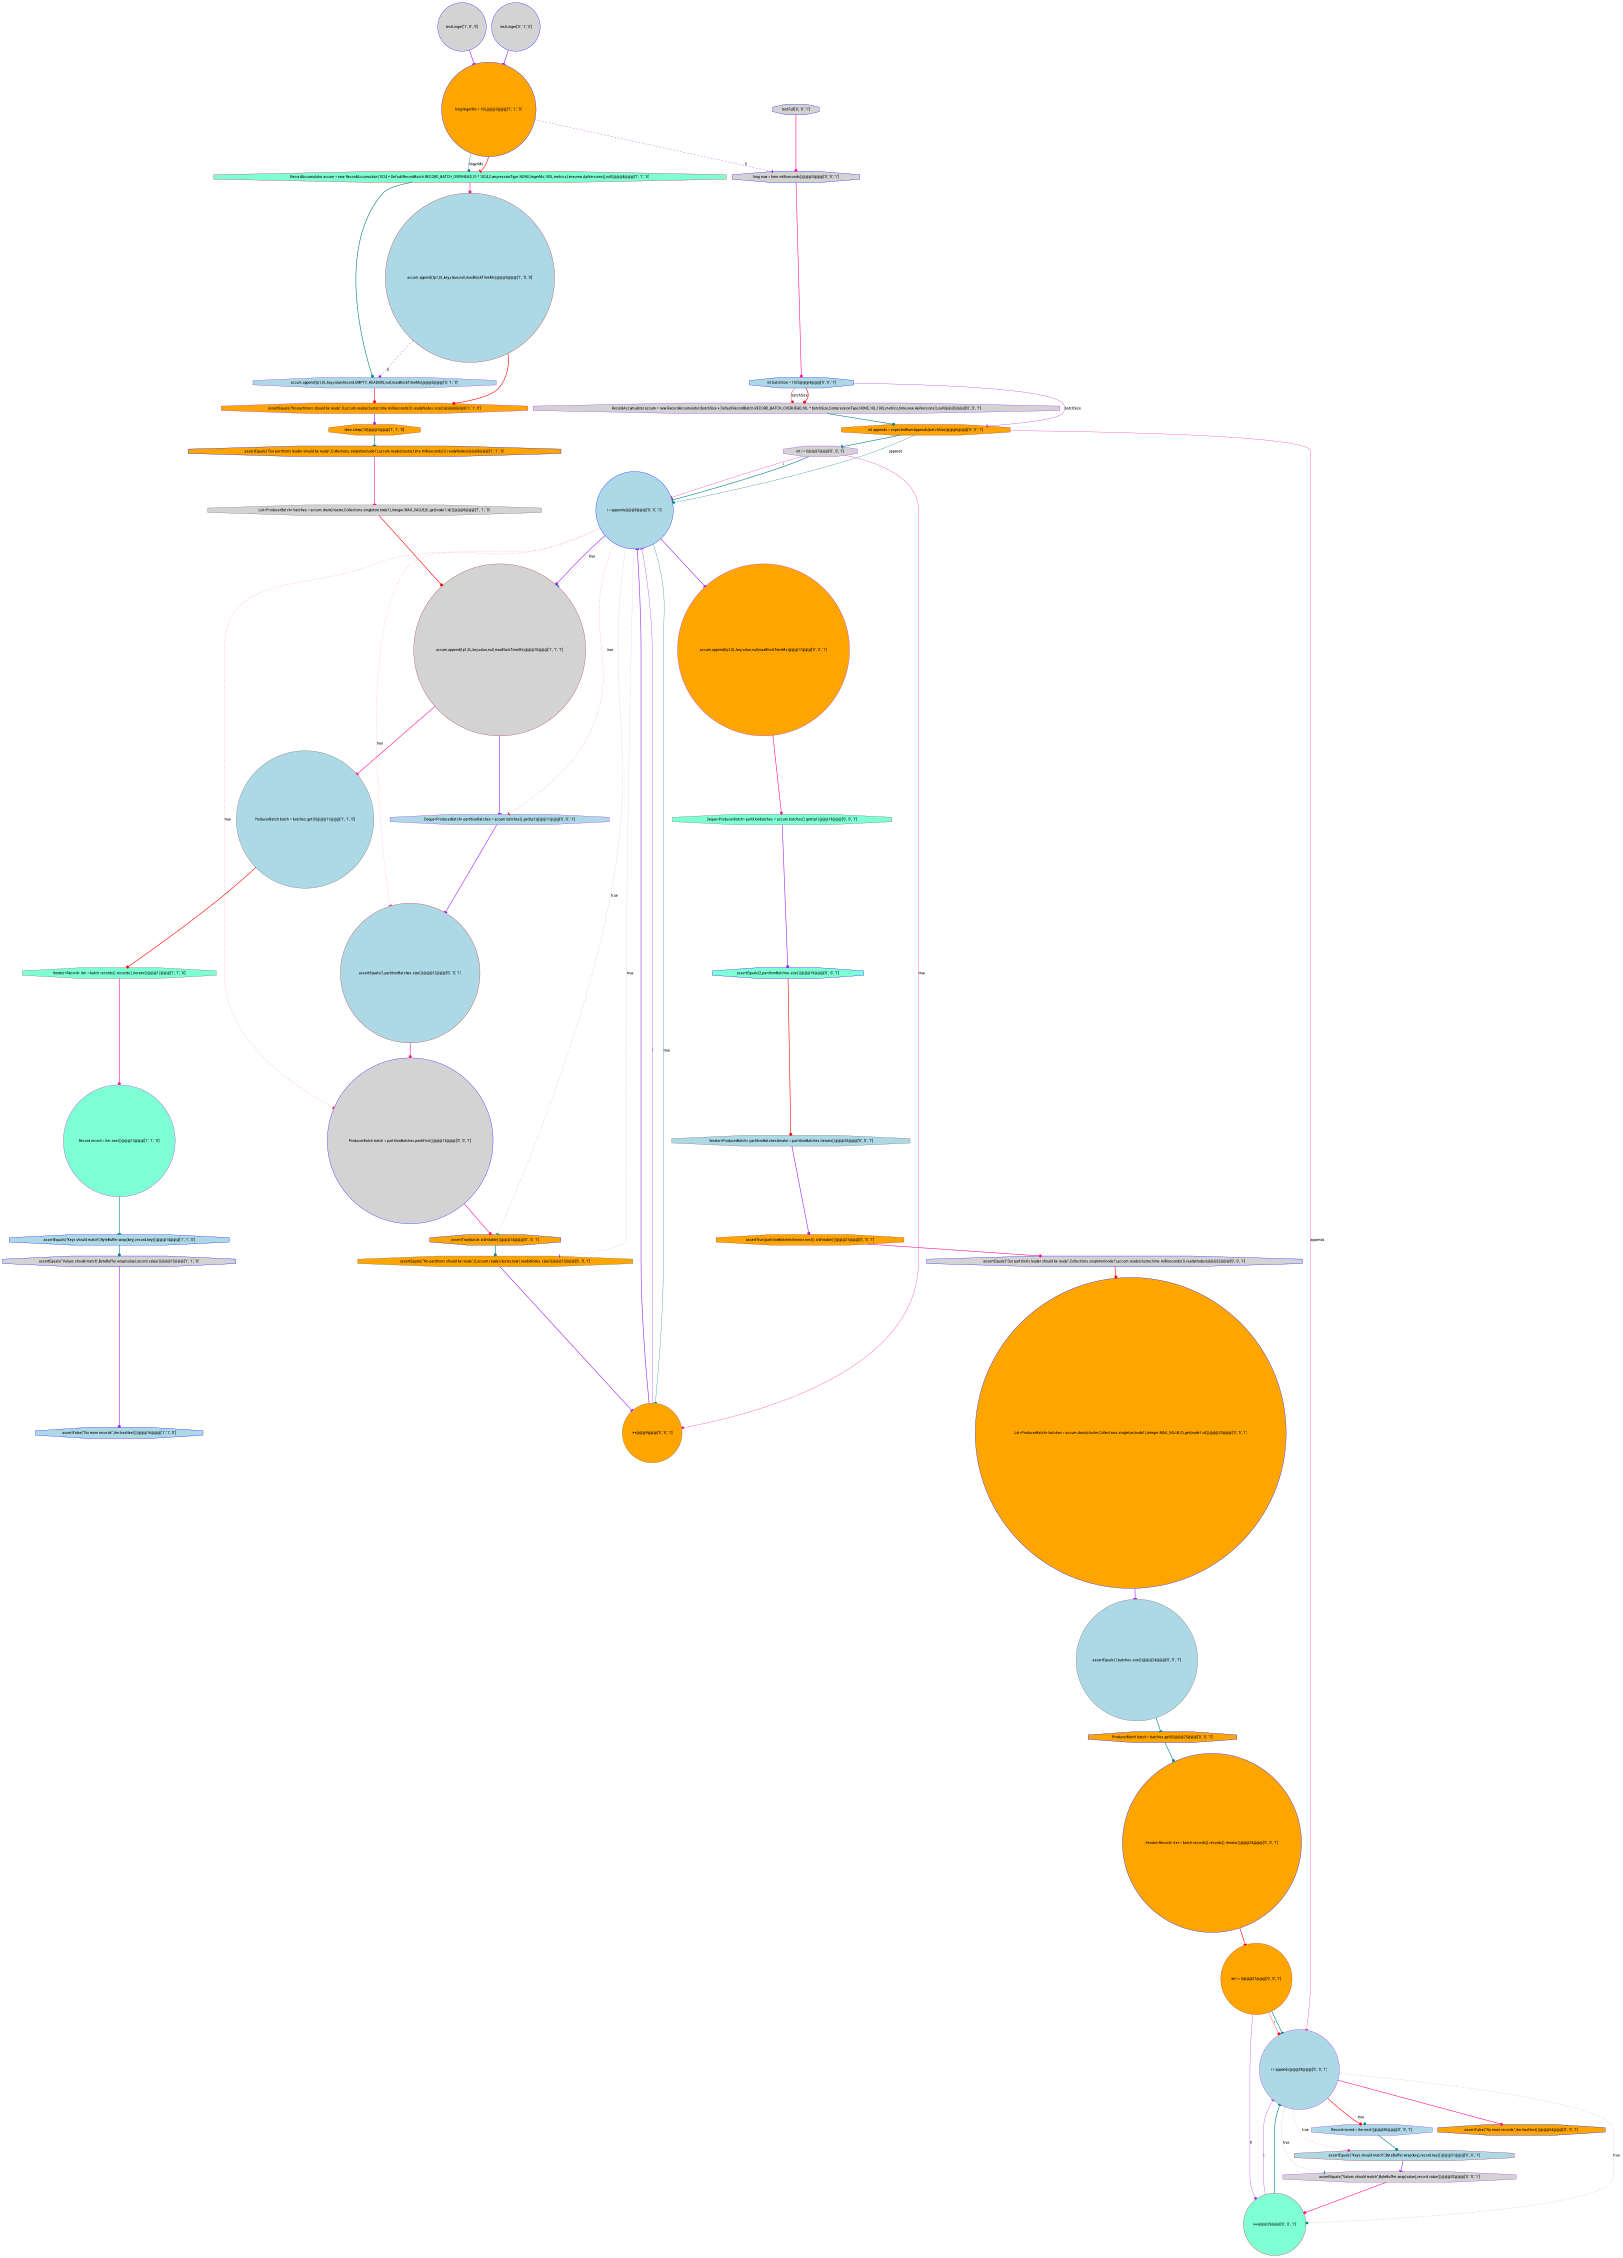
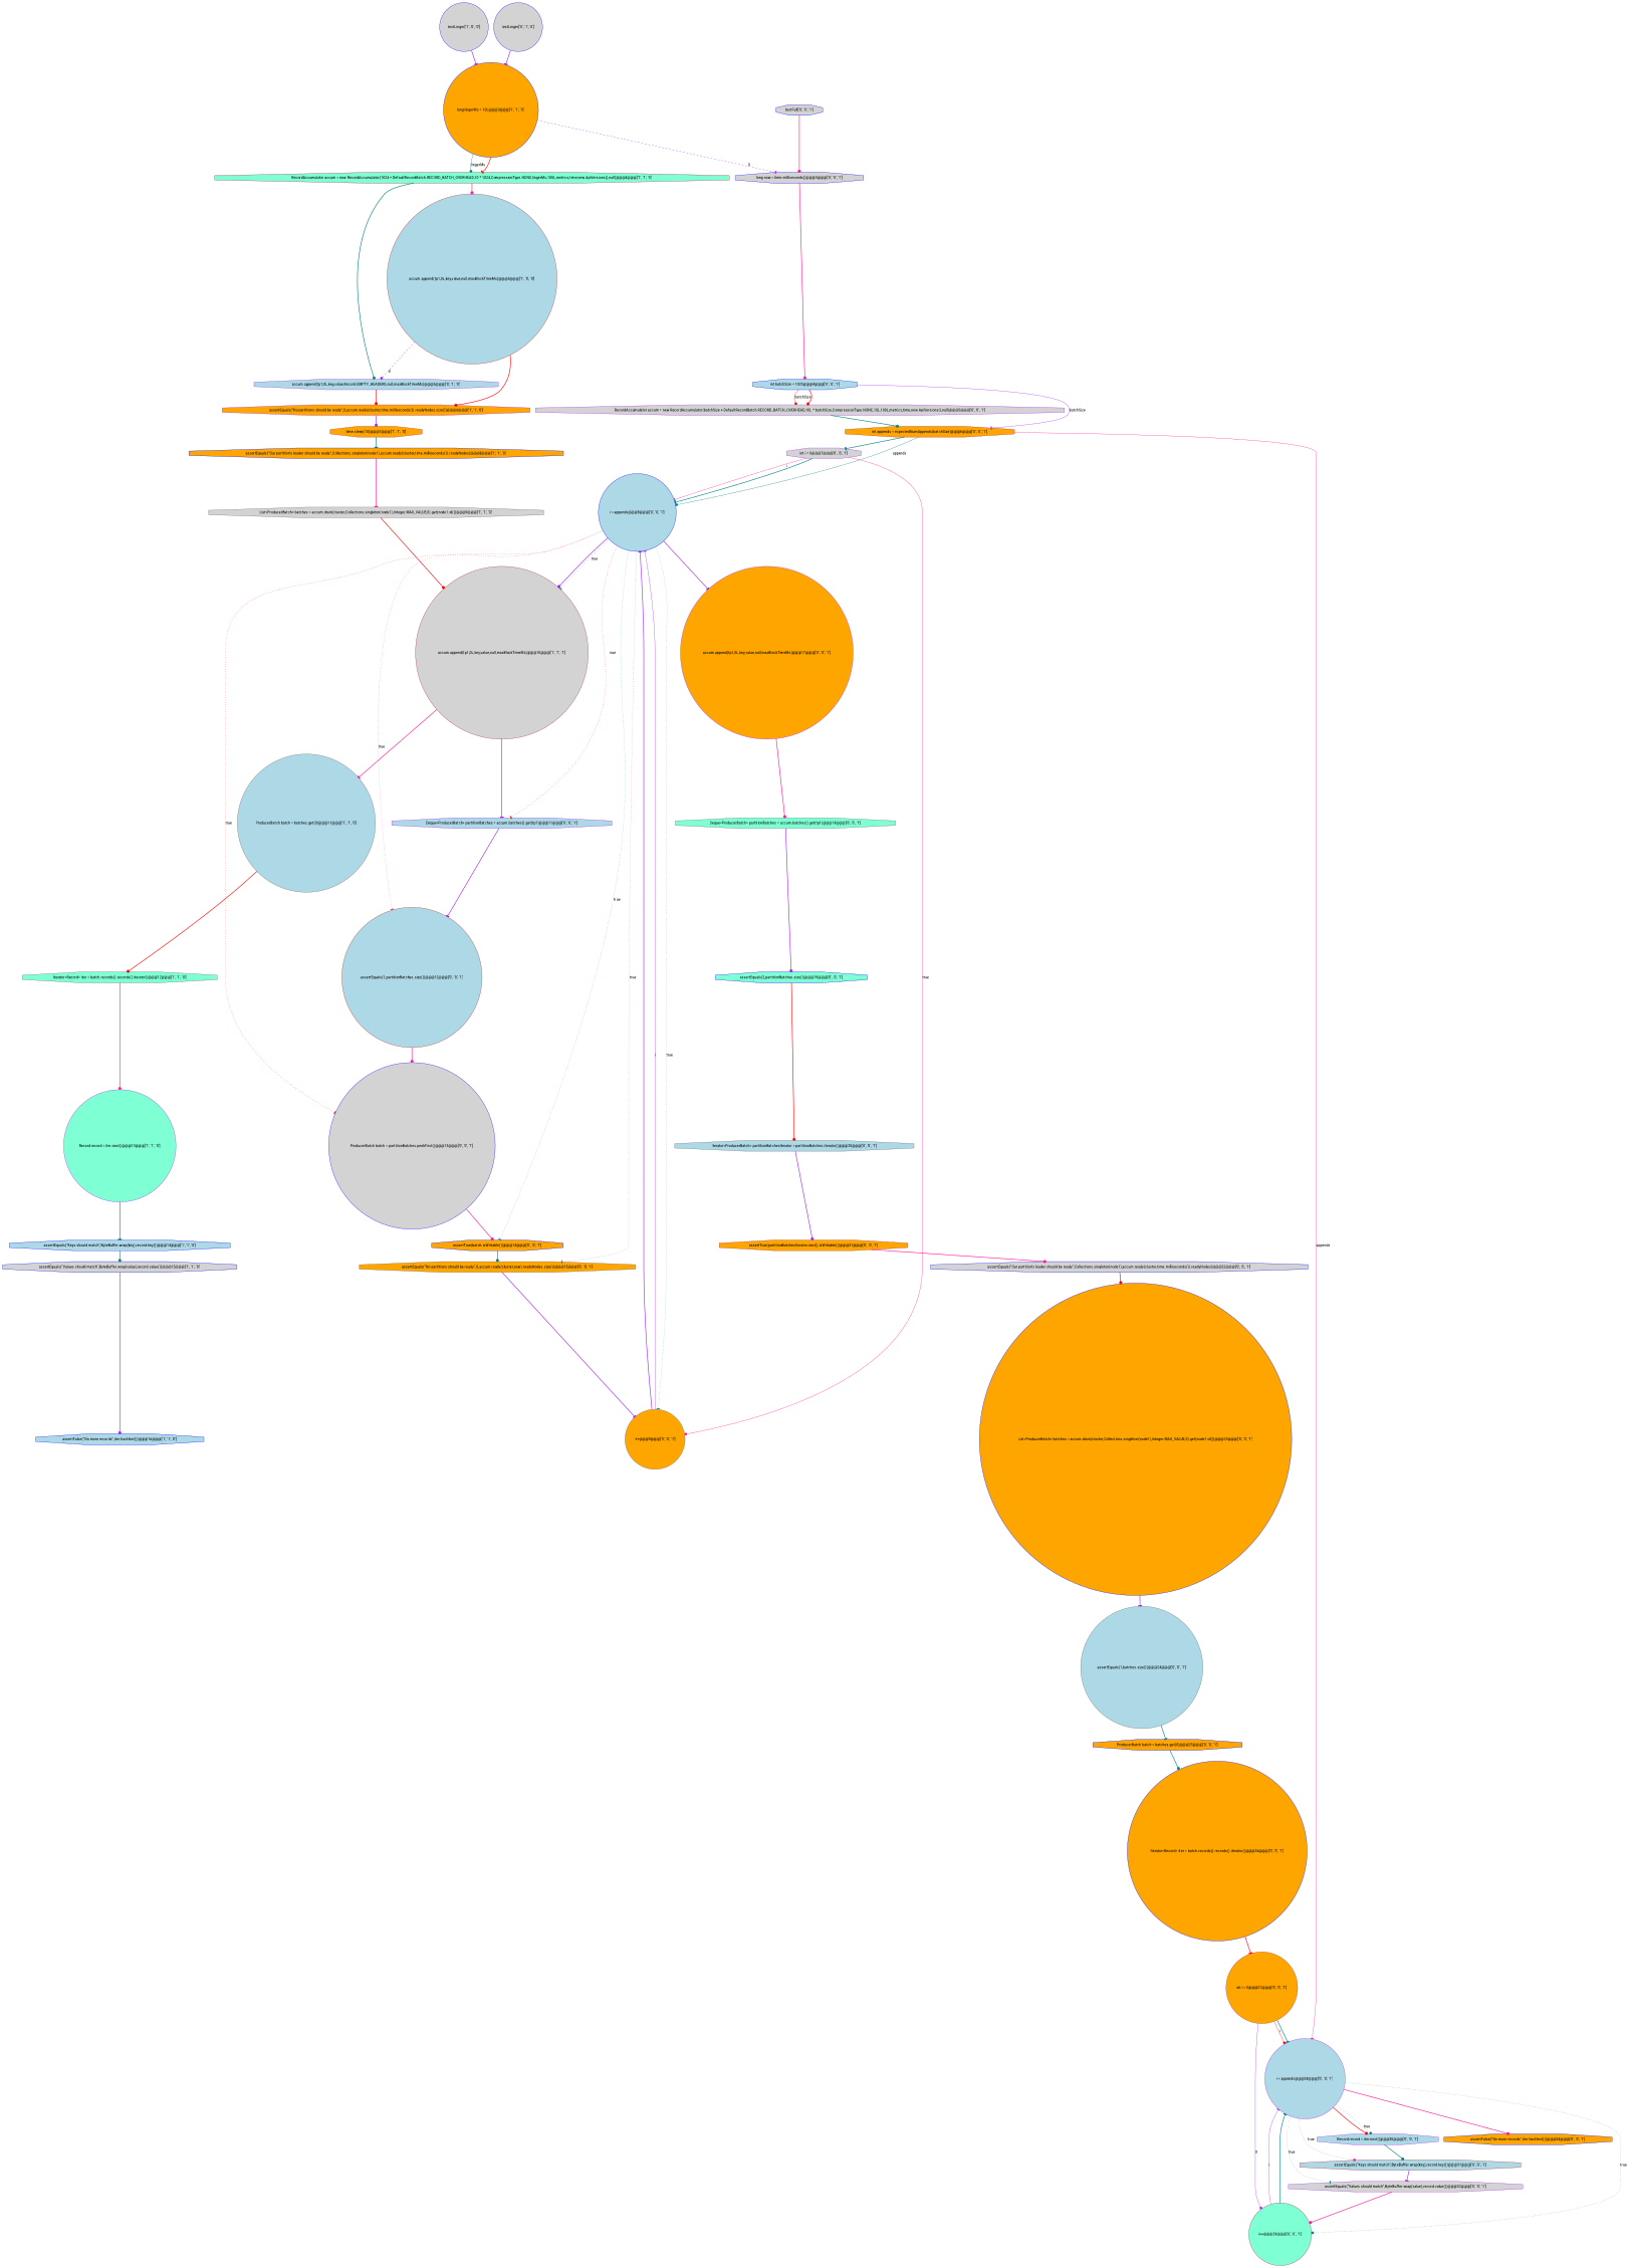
  digraph {
    fontname="Roboto Condensed"
    node [color=blue fillcolor=orange fontname="Roboto Condensed" shape=octagon style=filled]
    edge [arrowhead=dot color=teal fontname="Roboto Condensed" style=bold]
    n1 [color=brown label="int appends = expectedNumAppends(batchSize)@@@6@@@['0', '0', '1']"]
    n2 [fillcolor=lightblue label="i < appends@@@8@@@['0', '0', '1']" shape=circle]
    n3 [color=purple fillcolor=lightblue label="i < appends@@@28@@@['0', '0', '1']" shape=circle]
    n4 [color=purple fillcolor=lightgrey label="int i = 0@@@7@@@['0', '0', '1']"]
    n5 [color=gray40 label="assertEquals(\"No partitions should be ready.\",0,accum.ready(cluster,now).readyNodes.size())@@@15@@@['0', '0', '1']"]
    n6 [color=gray40 label="i++@@@9@@@['0', '0', '1']" shape=circle]
    n7 [color=purple label="accum.append(tp1,0L,key,value,null,maxBlockTimeMs)@@@17@@@['0', '0', '1']" shape=circle]
    n8 [color=brown fillcolor=lightgrey label="accum.append(tp1,0L,key,value,null,maxBlockTimeMs)@@@10@@@['1', '1', '1']" shape=circle]
    n9 [label="assertTrue(batch.isWritable())@@@14@@@['0', '0', '1']"]
    n10 [color=purple fillcolor=lightblue label="Deque<ProducerBatch> partitionBatches = accum.batches().get(tp1)@@@11@@@['0', '0', '1']"]
    n11 [color=brown fillcolor=lightblue label="assertEquals(1,partitionBatches.size())@@@12@@@['0', '0', '1']" shape=circle]
    n12 [fillcolor=lightgrey label="ProducerBatch batch = partitionBatches.peekFirst()@@@13@@@['0', '0', '1']" shape=circle]
    n13 [color=brown fillcolor=lightblue label="assertEquals(\"Keys should match\",ByteBuffer.wrap(key),record.key())@@@31@@@['0', '0', '1']"]
    n14 [color=purple fillcolor=lightgrey label="assertEquals(\"Values should match\",ByteBuffer.wrap(value),record.value())@@@32@@@['0', '0', '1']"]
    n15 [color=purple fillcolor=lightblue label="Record record = iter.next()@@@30@@@['0', '0', '1']"]
    n16 [color=brown fillcolor=aquamarine label="i++@@@29@@@['0', '0', '1']" shape=circle]
    n17 [label="assertFalse(\"No more records\",iter.hasNext())@@@34@@@['0', '0', '1']"]
    n18 [fillcolor=lightblue label="int batchSize = 1025@@@4@@@['0', '0', '1']"]
    n19 [color=purple fillcolor=lightgrey label="RecordAccumulator accum = new RecordAccumulator(batchSize + DefaultRecordBatch.RECORD_BATCH_OVERHEAD,10L * batchSize,CompressionType.NONE,10L,100L,metrics,time,new ApiVersions(),null)@@@5@@@['0', '0', '1']"]
    n20 [color=gray40 fillcolor=aquamarine label="Deque<ProducerBatch> partitionBatches = accum.batches().get(tp1)@@@18@@@['0', '0', '1']"]
    n21 [color=gray40 fillcolor=lightblue label="ProducerBatch batch = batches.get(0)@@@11@@@['1', '1', '0']" shape=circle]
    n22 [fillcolor=lightgrey label="long now = time.milliseconds()@@@3@@@['0', '0', '1']"]
    n23 [color=brown fillcolor=lightblue label="accum.append(tp1,0L,key,value,null,maxBlockTimeMs)@@@5@@@['1', '0', '0']" shape=circle]
    n24 [color=purple label="assertEquals(\"No partitions should be ready\",0,accum.ready(cluster,time.milliseconds()).readyNodes.size())@@@6@@@['1', '1', '0']"]
    n25 [color=purple fillcolor=lightblue label="accum.append(tp1,0L,key,value,Record.EMPTY_HEADERS,null,maxBlockTimeMs)@@@5@@@['0', '1', '0']"]
    n26 [color=brown label="time.sleep(10)@@@7@@@['1', '1', '0']"]
    n27 [fillcolor=aquamarine label="assertEquals(2,partitionBatches.size())@@@19@@@['0', '0', '1']"]
    n28 [color=brown label="int i = 0@@@27@@@['0', '0', '1']" shape=circle]
    n29 [label="ProducerBatch batch = batches.get(0)@@@25@@@['0', '0', '1']"]
    n30 [label="Iterator<Record> iter = batch.records().records().iterator()@@@26@@@['0', '0', '1']" shape=circle]
    n31 [color=gray40 fillcolor=lightgrey label="List<ProducerBatch> batches = accum.drain(cluster,Collections.singleton(node1),Integer.MAX_VALUE,0).get(node1.id())@@@9@@@['1', '1', '0']"]
    n32 [color=gray40 fillcolor=lightblue label="Iterator<ProducerBatch> partitionBatchesIterator = partitionBatches.iterator()@@@20@@@['0', '0', '1']"]
    n33 [color=brown label="assertTrue(partitionBatchesIterator.next().isWritable())@@@21@@@['0', '0', '1']"]
    n34 [color=gray40 fillcolor=lightblue label="assertEquals(1,batches.size())@@@24@@@['0', '0', '1']" shape=circle]
    n35 [fillcolor=lightgrey label="testLinger['1', '0', '0']" shape=circle]
    n36 [label="long lingerMs = 10L@@@3@@@['1', '1', '0']" shape=circle]
    n37 [color=brown fillcolor=aquamarine label="RecordAccumulator accum = new RecordAccumulator(1024 + DefaultRecordBatch.RECORD_BATCH_OVERHEAD,10 * 1024,CompressionType.NONE,lingerMs,100L,metrics,time,new ApiVersions(),null)@@@4@@@['1', '1', '0']"]
    n38 [color=gray40 fillcolor=aquamarine label="Iterator<Record> iter = batch.records().records().iterator()@@@12@@@['1', '1', '0']"]
    n39 [color=purple fillcolor=aquamarine label="Record record = iter.next()@@@13@@@['1', '1', '0']" shape=circle]
    n40 [label="assertEquals(\"Our partition's leader should be ready\",Collections.singleton(node1),accum.ready(cluster,time.milliseconds()).readyNodes)@@@8@@@['1', '1', '0']"]
    n41 [fillcolor=lightblue label="assertEquals(\"Keys should match\",ByteBuffer.wrap(key),record.key())@@@14@@@['1', '1', '0']"]
    n42 [fillcolor=lightgrey label="assertEquals(\"Values should match\",ByteBuffer.wrap(value),record.value())@@@15@@@['1', '1', '0']"]
    n43 [fillcolor=lightgrey label="testFull['0', '0', '1']"]
    n44 [fillcolor=lightblue label="assertFalse(\"No more records\",iter.hasNext())@@@16@@@['1', '1', '0']"]
    n45 [fillcolor=lightgrey label="assertEquals(\"Our partition's leader should be ready\",Collections.singleton(node1),accum.ready(cluster,time.milliseconds()).readyNodes)@@@22@@@['0', '0', '1']"]
    n46 [label="List<ProducerBatch> batches = accum.drain(cluster,Collections.singleton(node1),Integer.MAX_VALUE,0).get(node1.id())@@@23@@@['0', '0', '1']" shape=circle]
    n47 [fillcolor=lightgrey label="testLinger['0', '1', '0']" shape=circle]
    n1 -> n2 [label=appends style=solid]
    n1 -> n3 [arrowhead=tee color=deeppink label=appends style=solid]
    n1 -> n4 [arrowhead=tee]
    n2 -> n5 [arrowhead=tee color=purple label=true style=dotted]
-   n2 -> n6 [arrowhead=tee label=true style=solid]
+   n2 -> n6 [arrowhead=tee label=true style=dotted]
    n2 -> n7 [arrowhead=tee color=purple]
    n2 -> n8 [arrowhead=tee label=true style=dotted]
    n2 -> n8 [color=purple]
    n2 -> n9 [arrowhead=tee label=true style=dotted]
    n2 -> n10 [arrowhead=tee color=red label=true style=dotted]
    n2 -> n11 [arrowhead=tee color=deeppink label=true style=dotted]
    n2 -> n12 [arrowhead=tee color=red label=true style=dotted]
    n3 -> n13 [color=deeppink label=true style=dotted]
    n3 -> n14 [arrowhead=tee label=true style=dotted]
    n3 -> n15 [label=true style=dotted]
    n3 -> n15 [color=red]
    n3 -> n16 [label=true style=dotted]
    n3 -> n17 [color=deeppink]
    n4 -> n2 [arrowhead=tee color=deeppink label=i style=solid]
    n4 -> n2 [arrowhead=tee]
    n4 -> n6 [color=deeppink label=true style=solid]
    n5 -> n6 [arrowhead=tee color=purple]
    n6 -> n2 [arrowhead=tee color=purple]
    n6 -> n2 [arrowhead=tee color=purple label=i style=solid]
    n7 -> n20 [color=deeppink]
    n8 -> n10 [arrowhead=tee color=purple]
    n8 -> n21 [arrowhead=tee color=deeppink]
    n9 -> n5
    n10 -> n11 [arrowhead=tee color=purple]
    n11 -> n12 [color=deeppink]
    n12 -> n9 [color=deeppink]
    n13 -> n14 [arrowhead=tee color=purple]
    n14 -> n16 [color=deeppink]
    n15 -> n13
    n16 -> n3 [arrowhead=tee color=purple label=i style=solid]
    n16 -> n3 [arrowhead=tee]
    n18 -> n1 [arrowhead=tee color=purple label=batchSize style=solid]
    n18 -> n19 [color=red label=batchSize style=solid]
    n18 -> n19 [color=red]
    n19 -> n1
    n20 -> n27 [color=purple]
    n21 -> n38 [color=red]
    n22 -> n18 [color=deeppink]
    n23 -> n24 [color=red]
    n23 -> n25 [color=purple label=0 style=dashed]
    n24 -> n26 [color=purple]
    n25 -> n24 [color=red]
    n26 -> n40 [arrowhead=tee]
    n27 -> n32 [color=red]
    n28 -> n3 [arrowhead=tee]
    n28 -> n3 [color=red label=i style=solid]
    n28 -> n16 [color=purple label=0 style=solid]
    n29 -> n30
    n30 -> n28 [arrowhead=tee color=red]
    n31 -> n8 [color=red]
    n32 -> n33 [color=purple]
    n33 -> n45 [color=deeppink]
    n34 -> n29 [arrowhead=tee]
    n35 -> n36 [arrowhead=tee color=purple]
    n36 -> n22 [arrowhead=tee color=purple label=0 style=dashed]
    n36 -> n37 [arrowhead=tee color=red]
    n36 -> n37 [label=lingerMs style=solid]
    n37 -> n23 [color=deeppink]
    n37 -> n25
    n38 -> n39 [color=deeppink]
    n39 -> n41 [arrowhead=tee]
    n40 -> n31 [arrowhead=tee color=deeppink]
    n41 -> n42
    n42 -> n44 [color=purple]
    n43 -> n22 [color=deeppink]
    n45 -> n46 [color=red]
    n46 -> n34 [arrowhead=tee color=purple]
    n47 -> n36 [arrowhead=tee color=purple]
  }
